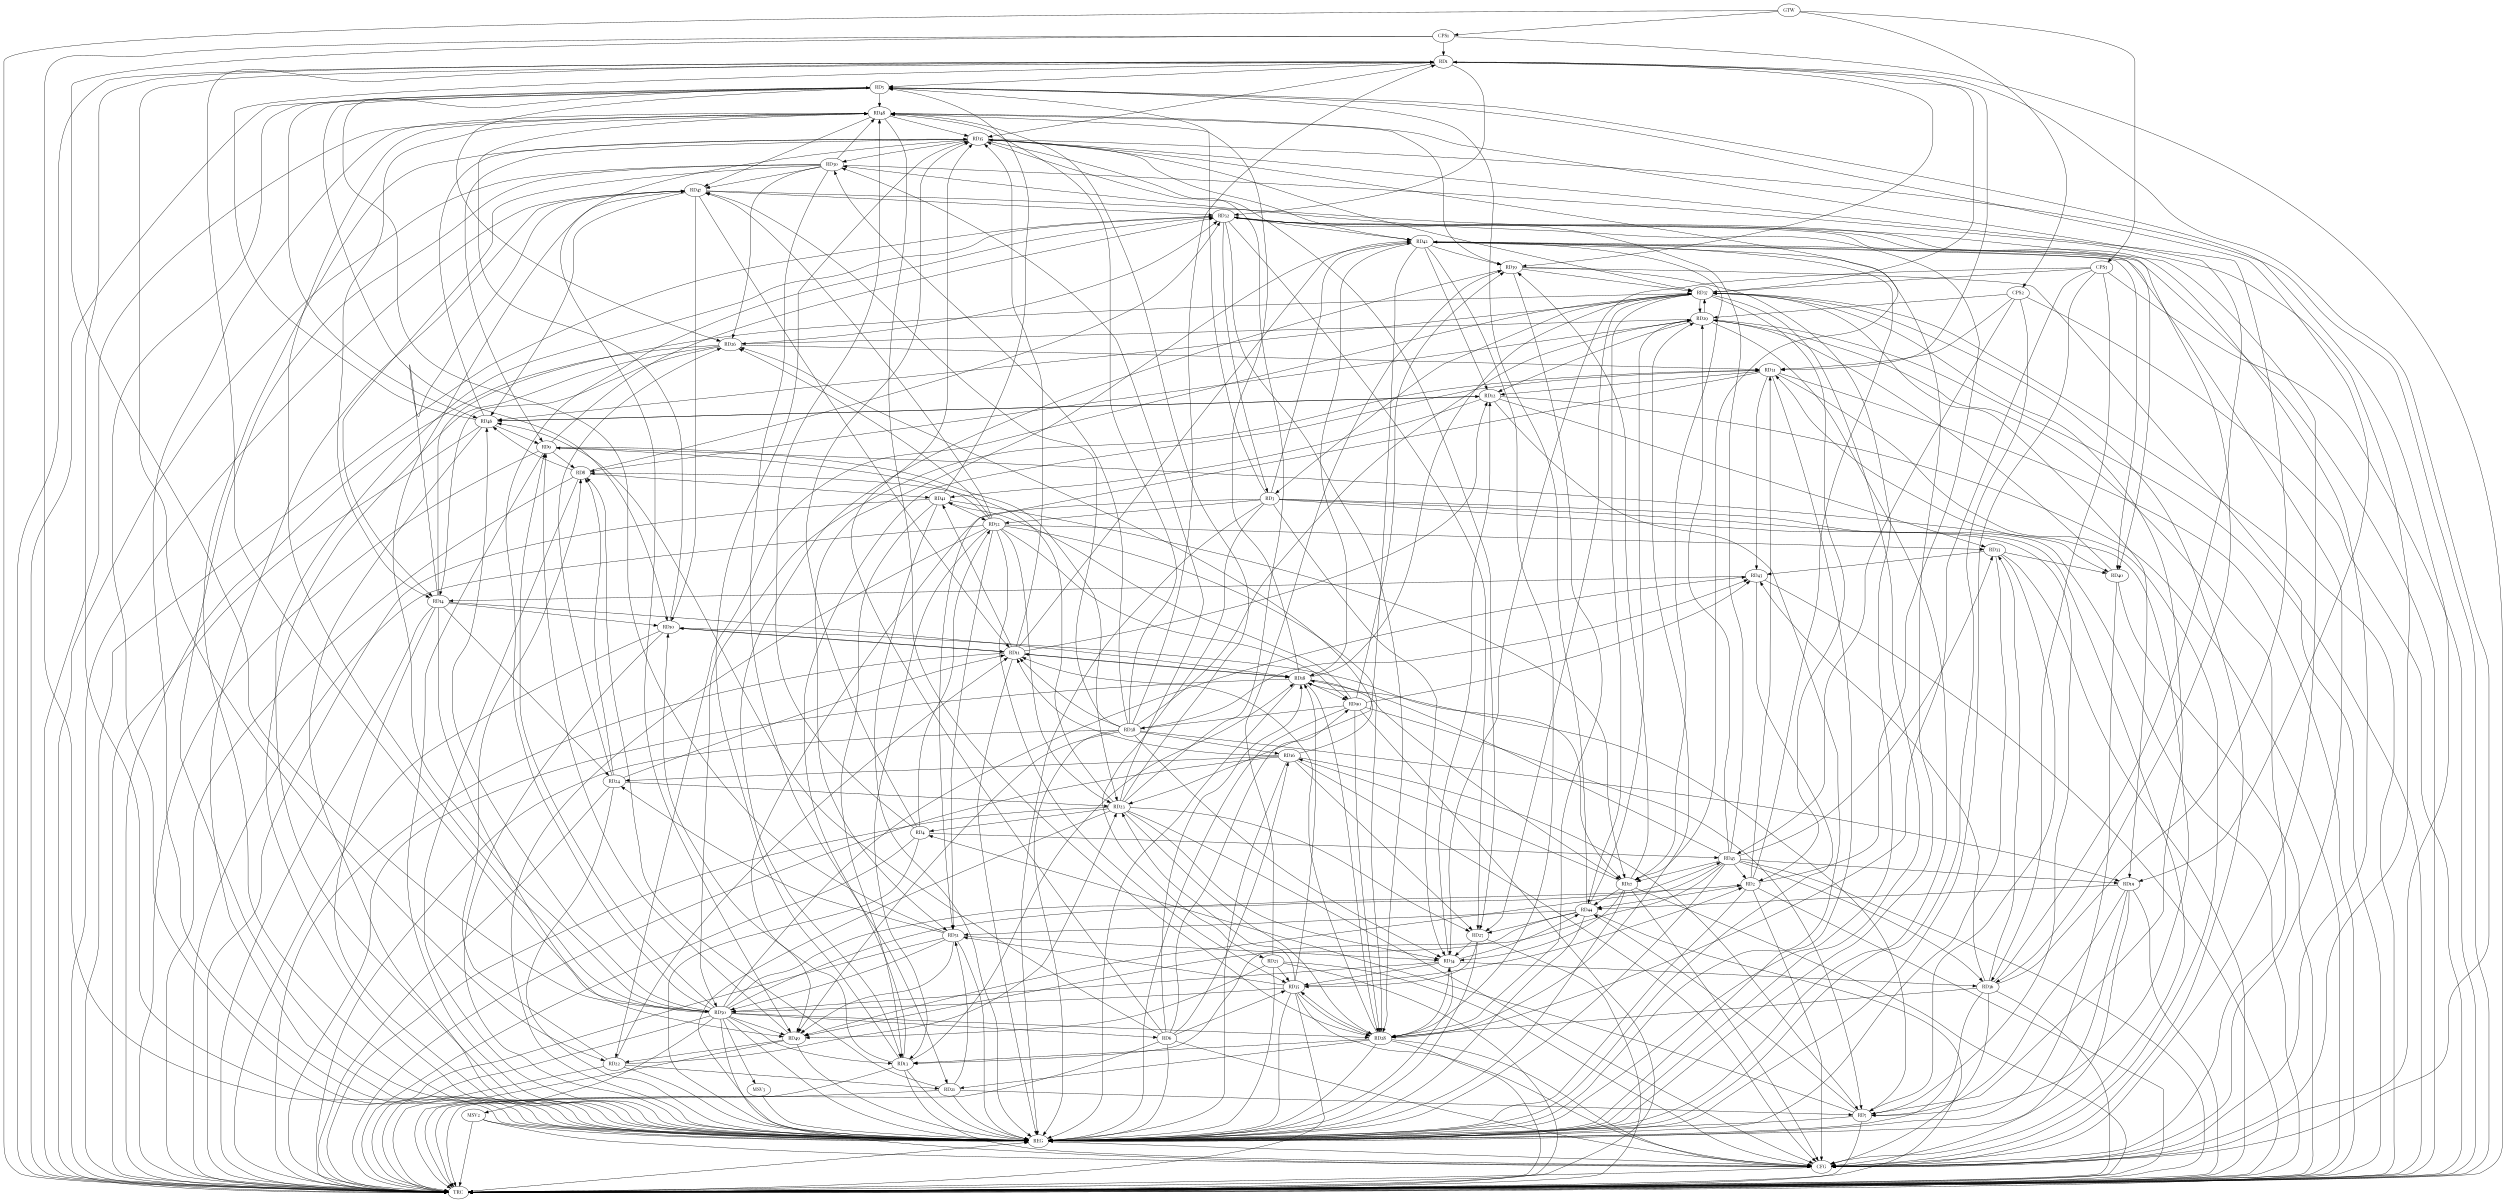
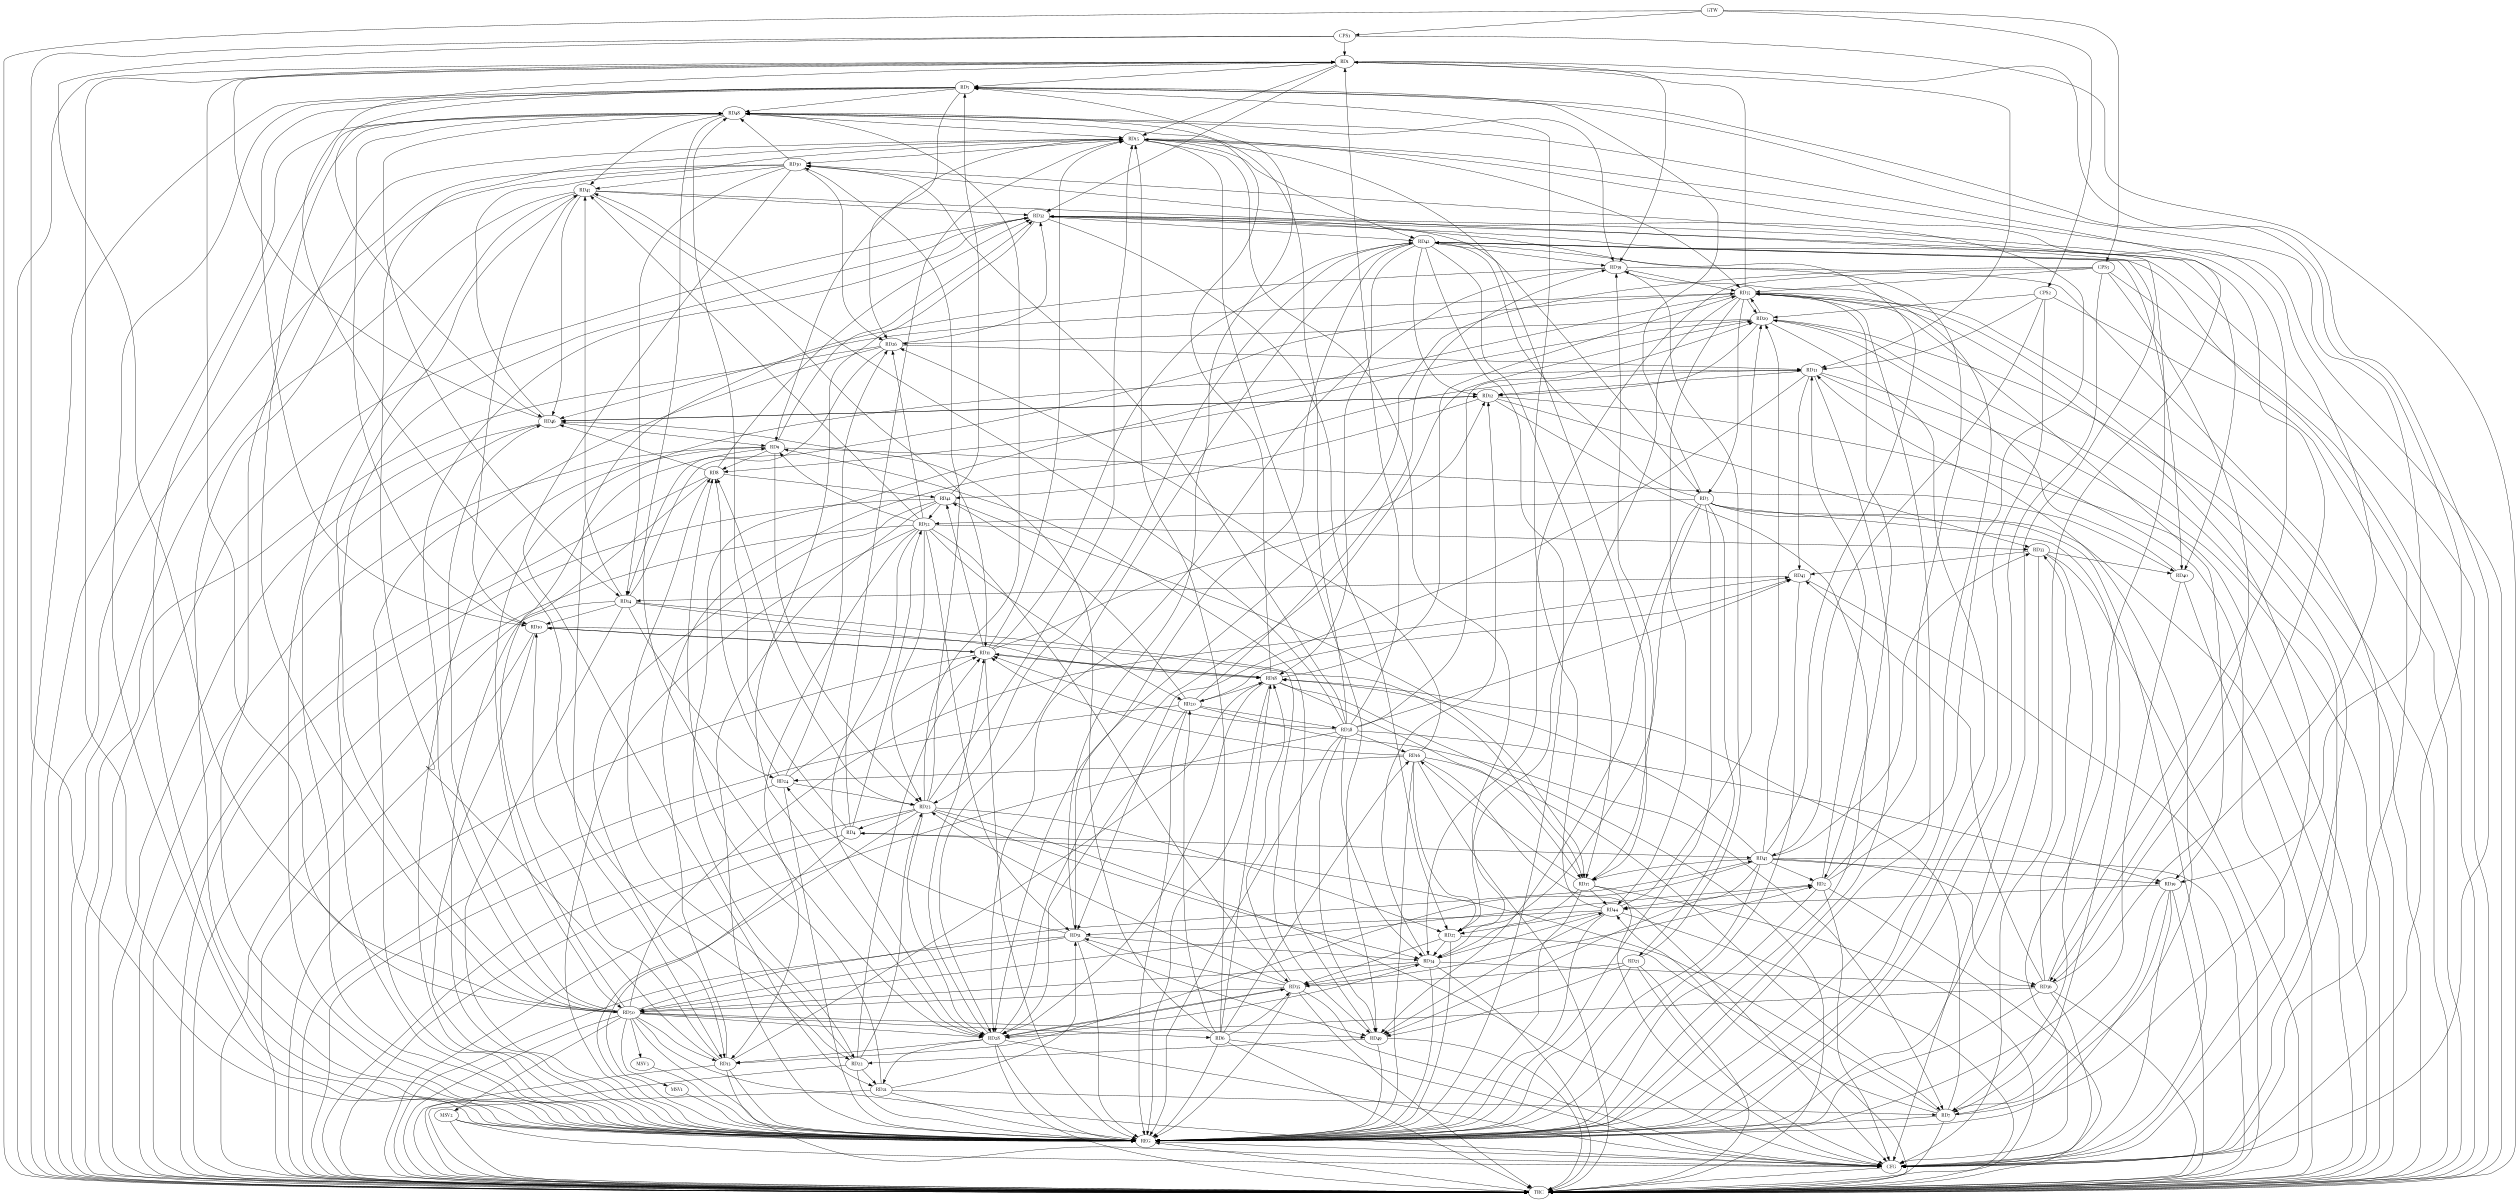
  strict digraph {
    fontname="Playfair Display"
    node [fontname="Playfair Display"]
    edge [fontname="Playfair Display"]
    n1 [label=RD1]
    n2 [label=RD5]
    n3 [label=RD15]
    n4 [label=RD22]
    n5 [label=RD31]
    n6 [label=RD32]
    n7 [label=RD39]
    n8 [label=REG]
    n9 [label=CFG]
    n10 [label=TRC]
    n11 [label=RD48]
    n12 [label=RD10]
    n13 [label=RD19]
    n14 [label=RD26]
    n15 [label=RD46]
    n16 [label=RD30]
    n17 [label=RD42]
    n18 [label=RD49]
    n19 [label=RD37]
    n20 [label=RD9]
    n21 [label=RD17]
    n22 [label=RD27]
    n23 [label=RD8]
    n24 [label=RD23]
    n25 [label=RD11]
    n26 [label=RD21]
    n27 [label=RD12]
    n28 [label=RD43]
    n29 [label=RD51]
    n30 [label=RD50]
    n31 [label=RD3]
    n32 [label=RD28]
    n33 [label=RD36]
    n34 [label=RD40]
    n35 [label=RD13]
    n36 [label=RD2]
    n37 [label=RD44]
    n38 [label=RD14]
    n39 [label=RD47]
    n40 [label=RD18]
    n41 [label=RD29]
    n42 [label=RD7]
    n43 [label=RD25]
    n44 [label=RD34]
    n45 [label=RD52]
    n46 [label=RD4]
    n47 [label=RD35]
-   n48 [label=RD90]
+   n48 [label=RD20]
    n49 [label=RD33]
    n50 [label=RD45]
    n51 [label=RD6]
    n52 [label=RD16]
    n53 [label=RD24]
    n54 [label=RD41]
    n55 [label=RD38]
+   n56 [label=MSV1]
    n57 [label=MSV2]
    n58 [label=MSV3]
    n59 [label=CPS1]
    n60 [label=CPS2]
    n61 [label=CPS3]
    n62 [label=GTW]
    n1 -> n2
    n1 -> n3
    n1 -> n4
    n1 -> n5
    n1 -> n6
    n1 -> n7
    n1 -> n8
    n1 -> n9
    n1 -> n10
    n2 -> n8
    n2 -> n9
    n2 -> n10
    n2 -> n11
    n2 -> n12
    n2 -> n13
    n2 -> n14
    n2 -> n15
    n3 -> n8
    n3 -> n10
    n3 -> n16
    n3 -> n17
    n3 -> n18
    n3 -> n19
    n3 -> n20
    n3 -> n21
    n3 -> n22
    n4 -> n8
    n4 -> n10
    n4 -> n23
    n4 -> n24
    n4 -> n25
    n4 -> n26
    n5 -> n8
    n5 -> n9
    n5 -> n10
    n5 -> n27
    n5 -> n28
    n5 -> n29
    n5 -> n30
    n6 -> n8
    n6 -> n9
    n6 -> n10
    n6 -> n17
    n6 -> n22
    n6 -> n31
    n6 -> n32
    n6 -> n33
    n6 -> n34
    n7 -> n8
    n7 -> n10
    n7 -> n19
    n7 -> n32
    n7 -> n35
    n8 -> n9
    n9 -> n10
    n10 -> n8
    n11 -> n3
    n11 -> n7
    n11 -> n8
    n11 -> n10
    n11 -> n32
    n11 -> n38
    n11 -> n39
    n12 -> n8
    n12 -> n10
    n12 -> n11
    n12 -> n21
    n12 -> n25
    n13 -> n8
    n13 -> n9
    n13 -> n10
    n13 -> n37
    n13 -> n42
    n14 -> n5
    n14 -> n6
    n14 -> n8
    n14 -> n10
    n14 -> n38
    n15 -> n1
    n15 -> n3
    n15 -> n8
    n15 -> n10
    n15 -> n20
    n15 -> n27
    n16 -> n8
    n16 -> n9
    n16 -> n10
    n16 -> n11
    n16 -> n14
    n16 -> n26
    n16 -> n38
    n16 -> n39
    n17 -> n7
    n17 -> n8
    n17 -> n9
    n17 -> n10
    n17 -> n21
    n17 -> n24
    n17 -> n27
    n17 -> n29
    n17 -> n32
    n17 -> n34
    n17 -> n40
    n18 -> n4
    n18 -> n8
    n18 -> n10
    n18 -> n20
    n19 -> n1
    n19 -> n4
    n19 -> n8
    n19 -> n9
    n19 -> n10
    n19 -> n13
    n19 -> n15
    n19 -> n22
    n19 -> n31
    n19 -> n36
    n19 -> n37
    n19 -> n41
    n20 -> n6
    n20 -> n8
    n20 -> n10
    n20 -> n23
    n20 -> n24
    n20 -> n34
    n21 -> n7
    n21 -> n8
    n21 -> n9
    n21 -> n10
    n21 -> n37
    n21 -> n44
    n21 -> n52
    n22 -> n8
    n22 -> n10
    n22 -> n44
    n22 -> n47
    n23 -> n6
    n23 -> n8
    n23 -> n10
    n23 -> n15
    n23 -> n54
    n24 -> n3
    n24 -> n8
    n24 -> n9
    n24 -> n10
    n24 -> n11
    n24 -> n16
    n24 -> n22
    n24 -> n23
    n24 -> n32
    n24 -> n44
    n24 -> n46
    n25 -> n3
    n25 -> n8
    n25 -> n10
    n25 -> n12
    n25 -> n17
    n25 -> n27
    n25 -> n40
    n25 -> n54
    n26 -> n8
    n26 -> n10
    n26 -> n23
    n26 -> n29
    n26 -> n42
    n27 -> n8
    n27 -> n10
    n27 -> n15
    n27 -> n49
    n27 -> n54
    n28 -> n8
    n28 -> n10
    n28 -> n38
    n29 -> n2
    n29 -> n8
    n29 -> n10
    n29 -> n18
    n29 -> n30
    n29 -> n44
    n29 -> n53
    n30 -> n1
    n30 -> n6
    n30 -> n8
    n30 -> n9
    n30 -> n10
    n30 -> n11
    n30 -> n15
    n30 -> n18
    n30 -> n20
    n30 -> n28
    n30 -> n32
    n30 -> n35
    n30 -> n36
    n30 -> n39
    n30 -> n50
    n30 -> n51
+   n30 -> n56
    n30 -> n57
    n30 -> n58
    n31 -> n2
    n31 -> n8
    n31 -> n9
    n31 -> n10
    n31 -> n17
    n31 -> n18
    n31 -> n42
    n31 -> n43
    n31 -> n44
    n31 -> n45
    n32 -> n8
    n32 -> n9
    n32 -> n10
    n32 -> n25
    n32 -> n26
    n32 -> n35
    n32 -> n41
    n32 -> n44
    n32 -> n47
    n33 -> n3
    n33 -> n8
    n33 -> n9
    n33 -> n10
    n33 -> n11
    n33 -> n28
    n33 -> n32
    n33 -> n49
    n34 -> n8
    n34 -> n10
    n34 -> n41
    n35 -> n3
    n35 -> n5
    n35 -> n8
    n35 -> n9
    n35 -> n10
    n35 -> n12
    n35 -> n40
    n36 -> n5
    n36 -> n8
    n36 -> n9
    n36 -> n10
    n36 -> n16
    n36 -> n17
    n36 -> n37
    n37 -> n2
    n37 -> n8
    n37 -> n10
    n37 -> n18
    n37 -> n22
    n37 -> n29
    n37 -> n41
    n38 -> n8
    n38 -> n10
    n38 -> n12
    n38 -> n18
    n38 -> n19
    n38 -> n39
    n38 -> n40
    n38 -> n53
    n39 -> n6
    n39 -> n8
    n39 -> n9
    n39 -> n10
    n39 -> n12
    n39 -> n15
    n39 -> n25
    n40 -> n8
    n40 -> n10
    n40 -> n11
    n40 -> n19
    n40 -> n21
    n40 -> n25
    n40 -> n32
    n40 -> n48
    n41 -> n8
    n41 -> n9
    n41 -> n10
    n41 -> n14
    n41 -> n19
    n41 -> n23
    n41 -> n27
    n42 -> n5
    n42 -> n8
    n42 -> n10
    n42 -> n19
    n42 -> n37
    n42 -> n40
    n42 -> n46
    n43 -> n7
    n43 -> n8
    n43 -> n9
    n43 -> n10
    n43 -> n18
    n43 -> n47
    n44 -> n8
+   n44 -> n10
    n44 -> n27
    n44 -> n30
    n44 -> n33
    n44 -> n37
    n44 -> n47
    n45 -> n8
    n45 -> n10
    n45 -> n14
    n45 -> n20
    n45 -> n24
    n45 -> n29
    n45 -> n32
    n45 -> n35
    n45 -> n39
    n45 -> n47
    n45 -> n48
    n45 -> n49
    n46 -> n3
    n46 -> n8
    n46 -> n10
    n46 -> n11
    n46 -> n45
    n46 -> n50
    n47 -> n8
    n47 -> n9
    n47 -> n10
    n47 -> n24
    n47 -> n29
    n47 -> n30
    n47 -> n32
    n47 -> n36
    n47 -> n40
    n48 -> n7
    n48 -> n8
    n48 -> n10
    n48 -> n28
    n48 -> n32
    n48 -> n42
    n48 -> n54
    n48 -> n55
    n49 -> n8
    n49 -> n10
    n49 -> n28
    n49 -> n34
    n49 -> n42
    n50 -> n6
    n50 -> n8
    n50 -> n10
    n50 -> n13
    n50 -> n18
    n50 -> n21
    n50 -> n33
    n50 -> n35
    n50 -> n36
    n50 -> n40
    n50 -> n41
    n50 -> n49
    n51 -> n3
    n51 -> n8
    n51 -> n9
    n51 -> n10
    n51 -> n15
    n51 -> n40
    n51 -> n47
    n51 -> n48
    n51 -> n52
    n52 -> n8
    n52 -> n9
    n52 -> n10
    n52 -> n14
    n52 -> n22
    n52 -> n25
    n52 -> n42
    n52 -> n53
    n53 -> n8
    n53 -> n10
    n53 -> n14
    n53 -> n23
    n53 -> n24
    n53 -> n25
    n54 -> n2
    n54 -> n8
    n54 -> n10
    n54 -> n21
    n54 -> n35
    n54 -> n45
    n55 -> n1
    n55 -> n8
    n55 -> n10
    n55 -> n11
    n55 -> n13
    n55 -> n16
    n55 -> n18
    n55 -> n25
    n55 -> n28
    n55 -> n39
    n55 -> n41
    n55 -> n44
    n55 -> n52
+   n56 -> n8
    n57 -> n8
    n57 -> n9
    n57 -> n10
    n58 -> n8
    n59 -> n1
    n59 -> n8
    n59 -> n10
    n59 -> n30
    n60 -> n5
    n60 -> n8
    n60 -> n10
    n60 -> n41
    n60 -> n50
    n61 -> n8
    n61 -> n10
    n61 -> n19
    n61 -> n32
    n61 -> n33
    n61 -> n44
    n62 -> n10
    n62 -> n59
    n62 -> n60
    n62 -> n61
  }
